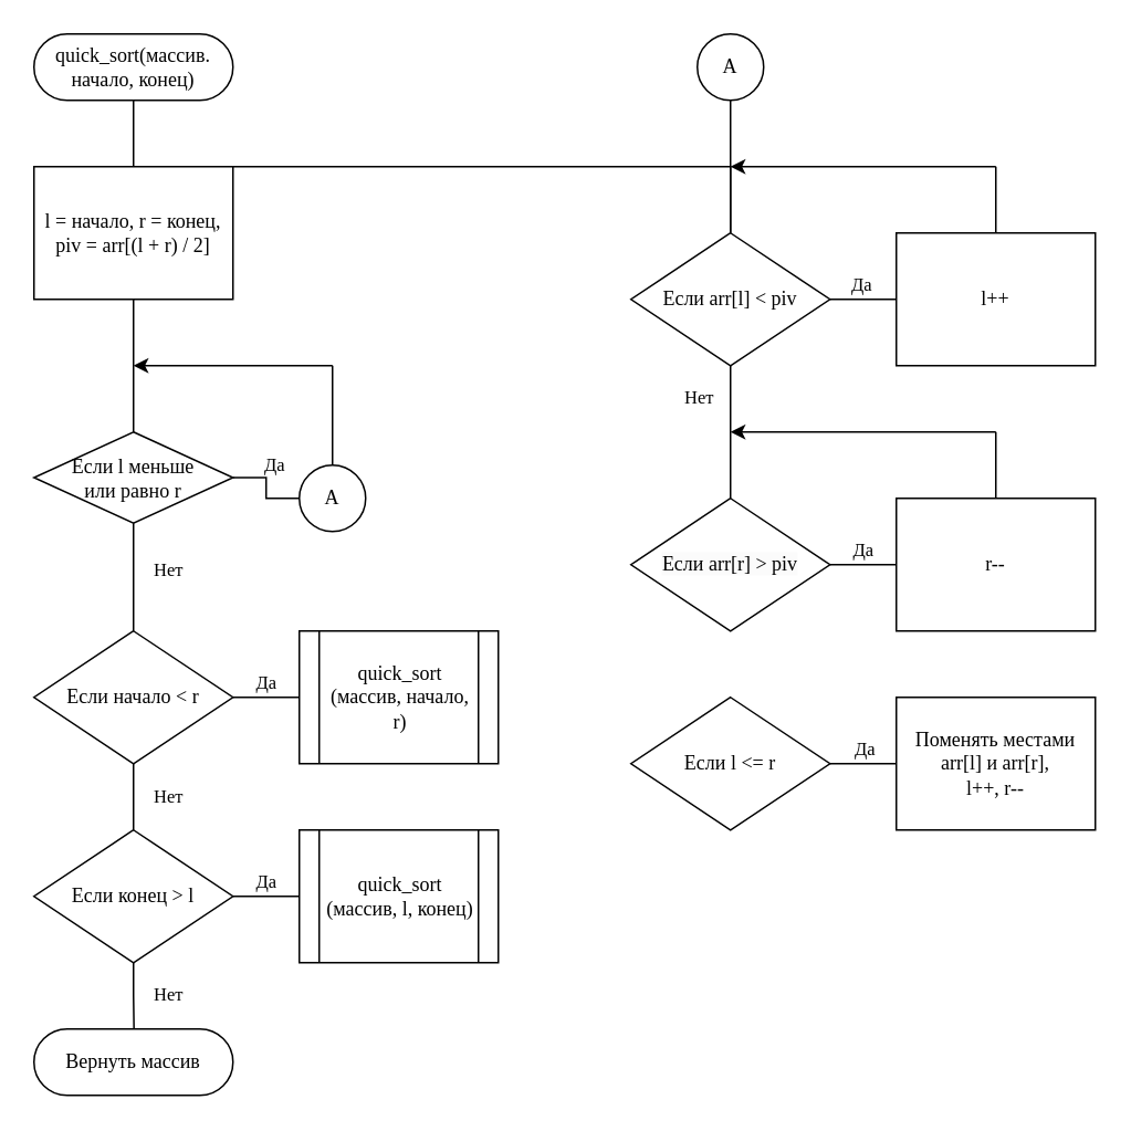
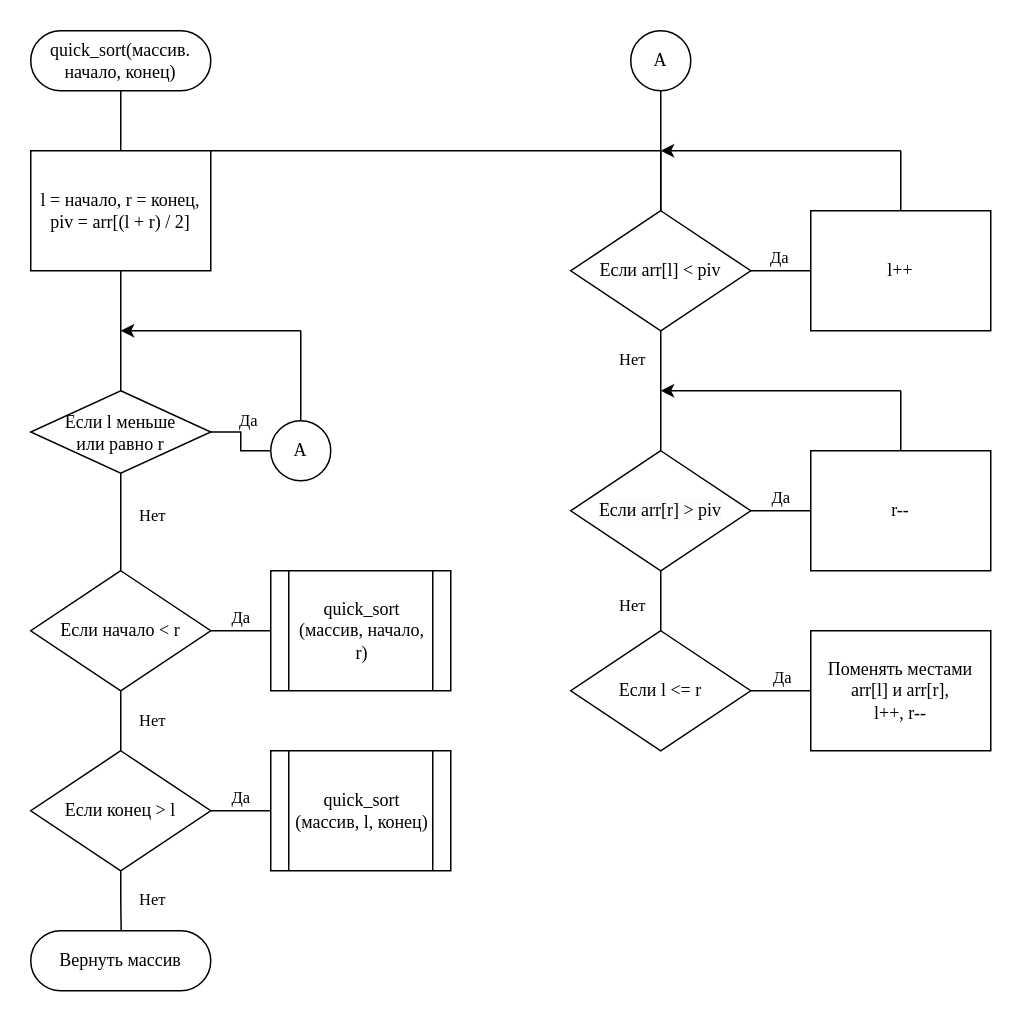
  <mxCell id="0" />
  <mxCell id="1" parent="0" />
  <mxCell id="2" style="edgeStyle=orthogonalEdgeStyle;rounded=0;orthogonalLoop=1;jettySize=auto;html=1;exitX=0.5;exitY=0.5;exitDx=0;exitDy=20;exitPerimeter=0;endArrow=none;endFill=0;fontFamily=Times New Roman;" parent="1" source="3" target="33" edge="1"><mxGeometry relative="1" as="geometry" /></mxCell>
  <mxCell id="3" value="quick_sort(массив. начало, конец)" style="html=1;dashed=0;whiteSpace=wrap;shape=mxgraph.dfd.start;fontFamily=Times New Roman;" parent="1" vertex="1"><mxGeometry y="20" width="120" height="40" as="geometry" x="20" /></mxCell>
  <mxCell id="4" style="edgeStyle=orthogonalEdgeStyle;rounded=0;orthogonalLoop=1;jettySize=auto;html=1;exitX=0.5;exitY=1;exitDx=0;exitDy=0;entryX=0.5;entryY=0;entryDx=0;entryDy=0;endArrow=none;endFill=0;fontFamily=Times New Roman;" parent="1" source="5" target="10" edge="1"><mxGeometry relative="1" as="geometry" /></mxCell>
  <mxCell id="5" value="l = начало, r = конец, piv = arr[(l + r) / 2]" style="rounded=0;whiteSpace=wrap;html=1;fontFamily=Times New Roman;" parent="1" vertex="1"><mxGeometry y="100" width="120" height="80" as="geometry" x="20" /></mxCell>
  <mxCell id="6" style="edgeStyle=orthogonalEdgeStyle;rounded=0;orthogonalLoop=1;jettySize=auto;html=1;exitX=0.5;exitY=1;exitDx=0;exitDy=0;entryX=0.5;entryY=0;entryDx=0;entryDy=0;endArrow=none;endFill=0;fontFamily=Times New Roman;" parent="1" source="10" target="15" edge="1"><mxGeometry relative="1" as="geometry" /></mxCell>
  <mxCell id="7" value="Нет" style="edgeLabel;html=1;align=center;verticalAlign=middle;resizable=0;points=[];fontFamily=Times New Roman;" parent="6" vertex="1" connectable="0"><mxGeometry x="-0.172" y="-1" relative="1" as="geometry"><mxPoint x="21" as="offset" /></mxGeometry></mxCell>
  <mxCell id="8" style="edgeStyle=orthogonalEdgeStyle;rounded=0;orthogonalLoop=1;jettySize=auto;html=1;exitX=1;exitY=0.5;exitDx=0;exitDy=0;endArrow=none;endFill=0;fontFamily=Times New Roman;" parent="1" source="10" target="24" edge="1"><mxGeometry relative="1" as="geometry" /></mxCell>
  <mxCell id="9" value="Да" style="edgeLabel;html=1;align=center;verticalAlign=middle;resizable=0;points=[];fontFamily=Times New Roman;" parent="8" vertex="1" connectable="0"><mxGeometry x="-0.176" relative="1" as="geometry"><mxPoint x="4" y="-10" as="offset" /></mxGeometry></mxCell>
  <mxCell id="10" value="Если l меньше &lt;br&gt;или равно r" style="rhombus;whiteSpace=wrap;html=1;fontFamily=Times New Roman;" parent="1" vertex="1"><mxGeometry x="20" y="260" width="120" height="55" as="geometry" /></mxCell>
  <mxCell id="11" style="edgeStyle=orthogonalEdgeStyle;rounded=0;orthogonalLoop=1;jettySize=auto;html=1;exitX=0.5;exitY=1;exitDx=0;exitDy=0;entryX=0.5;entryY=0;entryDx=0;entryDy=0;endArrow=none;endFill=0;fontFamily=Times New Roman;" parent="1" source="15" target="20" edge="1"><mxGeometry relative="1" as="geometry" /></mxCell>
  <mxCell id="12" value="Нет" style="edgeLabel;html=1;align=center;verticalAlign=middle;resizable=0;points=[];fontFamily=Times New Roman;" parent="11" vertex="1" connectable="0"><mxGeometry x="-0.055" y="-2" relative="1" as="geometry"><mxPoint x="22" as="offset" /></mxGeometry></mxCell>
  <mxCell id="13" style="edgeStyle=orthogonalEdgeStyle;rounded=0;orthogonalLoop=1;jettySize=auto;html=1;exitX=1;exitY=0.5;exitDx=0;exitDy=0;entryX=0;entryY=0.5;entryDx=0;entryDy=0;endArrow=none;endFill=0;fontFamily=Times New Roman;" parent="1" source="15" target="21" edge="1"><mxGeometry relative="1" as="geometry" /></mxCell>
  <mxCell id="14" value="Да" style="edgeLabel;html=1;align=center;verticalAlign=middle;resizable=0;points=[];fontFamily=Times New Roman;" parent="13" vertex="1" connectable="0"><mxGeometry x="0.109" relative="1" as="geometry"><mxPoint x="-3" y="-10" as="offset" /></mxGeometry></mxCell>
  <mxCell id="15" value="Если начало &amp;lt; r" style="rhombus;whiteSpace=wrap;html=1;fontFamily=Times New Roman;" parent="1" vertex="1"><mxGeometry y="380" width="120" height="80" as="geometry" x="20" /></mxCell>
  <mxCell id="16" style="edgeStyle=orthogonalEdgeStyle;rounded=0;orthogonalLoop=1;jettySize=auto;html=1;exitX=0.5;exitY=1;exitDx=0;exitDy=0;endArrow=none;endFill=0;fontFamily=Times New Roman;" parent="1" source="20" edge="1"><mxGeometry relative="1" as="geometry"><mxPoint x="80.286" y="620" as="targetPoint" /></mxGeometry></mxCell>
  <mxCell id="17" value="Нет" style="edgeLabel;html=1;align=center;verticalAlign=middle;resizable=0;points=[];fontFamily=Times New Roman;" parent="16" vertex="1" connectable="0"><mxGeometry x="-0.116" relative="1" as="geometry"><mxPoint x="20" as="offset" /></mxGeometry></mxCell>
  <mxCell id="18" style="edgeStyle=orthogonalEdgeStyle;rounded=0;orthogonalLoop=1;jettySize=auto;html=1;exitX=1;exitY=0.5;exitDx=0;exitDy=0;entryX=0;entryY=0.5;entryDx=0;entryDy=0;endArrow=none;endFill=0;fontFamily=Times New Roman;" parent="1" source="20" target="22" edge="1"><mxGeometry relative="1" as="geometry" /></mxCell>
  <mxCell id="19" value="Да" style="edgeLabel;html=1;align=center;verticalAlign=middle;resizable=0;points=[];fontFamily=Times New Roman;" parent="18" vertex="1" connectable="0"><mxGeometry x="-0.065" y="-2" relative="1" as="geometry"><mxPoint y="-12" as="offset" /></mxGeometry></mxCell>
  <mxCell id="20" value="Если конец &amp;gt; l" style="rhombus;whiteSpace=wrap;html=1;fontFamily=Times New Roman;" parent="1" vertex="1"><mxGeometry y="500" width="120" height="80" as="geometry" x="20" /></mxCell>
  <mxCell id="21" value="quick_sort&lt;br&gt;(массив, начало, r)" style="shape=process;whiteSpace=wrap;html=1;backgroundOutline=1;spacingLeft=2;fontFamily=Times New Roman;" parent="1" vertex="1"><mxGeometry x="180" y="380" width="120" height="80" as="geometry" /></mxCell>
  <mxCell id="22" value="quick_sort&lt;br&gt;(массив, l, конец)" style="shape=process;whiteSpace=wrap;html=1;backgroundOutline=1;spacingLeft=2;fontFamily=Times New Roman;" parent="1" vertex="1"><mxGeometry x="180" y="500" width="120" height="80" as="geometry" /></mxCell>
  <mxCell id="23" value="Вернуть массив" style="html=1;dashed=0;whiteSpace=wrap;shape=mxgraph.dfd.start;fontFamily=Times New Roman;" parent="1" vertex="1"><mxGeometry y="620" width="120" height="40" as="geometry" x="20" /></mxCell>
  <mxCell id="24" value="A" style="ellipse;whiteSpace=wrap;html=1;aspect=fixed;fontFamily=Times New Roman;" parent="1" vertex="1"><mxGeometry x="180" y="280" width="40" height="40" as="geometry" /></mxCell>
  <mxCell id="25" style="edgeStyle=orthogonalEdgeStyle;rounded=0;orthogonalLoop=1;jettySize=auto;html=1;exitX=0.5;exitY=1;exitDx=0;exitDy=0;entryX=0.5;entryY=0;entryDx=0;entryDy=0;endArrow=none;endFill=0;fontFamily=Times New Roman;" parent="1" source="26" target="33" edge="1"><mxGeometry relative="1" as="geometry" /></mxCell>
  <mxCell id="26" value="A" style="ellipse;whiteSpace=wrap;html=1;aspect=fixed;fontFamily=Times New Roman;" parent="1" vertex="1"><mxGeometry x="420" y="20" width="40" height="40" as="geometry" /></mxCell>
  <mxCell id="27" value="" style="endArrow=none;html=1;rounded=0;fontFamily=Times New Roman;" parent="1" edge="1"><mxGeometry width="50" height="50" relative="1" as="geometry"><mxPoint x="200" y="280" as="sourcePoint" /><mxPoint x="200" y="220" as="targetPoint" /></mxGeometry></mxCell>
  <mxCell id="28" value="" style="endArrow=classic;html=1;rounded=0;fontFamily=Times New Roman;" parent="1" edge="1"><mxGeometry width="50" height="50" relative="1" as="geometry"><mxPoint x="200" y="220" as="sourcePoint" /><mxPoint x="80" y="220" as="targetPoint" /></mxGeometry></mxCell>
  <mxCell id="29" style="edgeStyle=orthogonalEdgeStyle;rounded=0;orthogonalLoop=1;jettySize=auto;html=1;exitX=0.5;exitY=1;exitDx=0;exitDy=0;entryX=0.5;entryY=0;entryDx=0;entryDy=0;endArrow=none;endFill=0;fontFamily=Times New Roman;" parent="1" source="33" target="39" edge="1"><mxGeometry relative="1" as="geometry"><Array as="points"><mxPoint x="440" y="240" /><mxPoint x="440" y="240" /></Array></mxGeometry></mxCell>
  <mxCell id="30" value="Нет" style="edgeLabel;html=1;align=center;verticalAlign=middle;resizable=0;points=[];fontFamily=Times New Roman;" parent="29" vertex="1" connectable="0"><mxGeometry x="-0.548" y="-1" relative="1" as="geometry"><mxPoint x="-19" as="offset" /></mxGeometry></mxCell>
  <mxCell id="31" style="edgeStyle=orthogonalEdgeStyle;rounded=0;orthogonalLoop=1;jettySize=auto;html=1;exitX=1;exitY=0.5;exitDx=0;exitDy=0;entryX=0;entryY=0.5;entryDx=0;entryDy=0;endArrow=none;endFill=0;fontFamily=Times New Roman;" parent="1" source="33" target="34" edge="1"><mxGeometry relative="1" as="geometry" /></mxCell>
  <mxCell id="32" value="Да" style="edgeLabel;html=1;align=center;verticalAlign=middle;resizable=0;points=[];fontFamily=Times New Roman;" parent="31" vertex="1" connectable="0"><mxGeometry x="-0.1" relative="1" as="geometry"><mxPoint y="-10" as="offset" /></mxGeometry></mxCell>
  <mxCell id="33" value="Если arr[l] &amp;lt; piv" style="rhombus;whiteSpace=wrap;html=1;fontFamily=Times New Roman;" parent="1" vertex="1"><mxGeometry x="380" y="140" width="120" height="80" as="geometry" /></mxCell>
  <mxCell id="34" value="l++" style="rounded=0;whiteSpace=wrap;html=1;fontFamily=Times New Roman;" parent="1" vertex="1"><mxGeometry x="540" y="140" width="120" height="80" as="geometry" /></mxCell>
+ <mxCell id="35" style="edgeStyle=orthogonalEdgeStyle;rounded=0;orthogonalLoop=1;jettySize=auto;html=1;exitX=0.5;exitY=1;exitDx=0;exitDy=0;endArrow=none;endFill=0;fontFamily=Times New Roman;" parent="1" source="39" target="43" edge="1"><mxGeometry relative="1" as="geometry" /></mxCell>
+ <mxCell id="36" value="Нет" style="edgeLabel;html=1;align=center;verticalAlign=middle;resizable=0;points=[];fontFamily=Times New Roman;" parent="35" vertex="1" connectable="0"><mxGeometry x="0.083" y="2" relative="1" as="geometry"><mxPoint x="-22" as="offset" /></mxGeometry></mxCell>
  <mxCell id="37" style="edgeStyle=orthogonalEdgeStyle;rounded=0;orthogonalLoop=1;jettySize=auto;html=1;exitX=1;exitY=0.5;exitDx=0;exitDy=0;entryX=0;entryY=0.5;entryDx=0;entryDy=0;endArrow=none;endFill=0;fontFamily=Times New Roman;" parent="1" source="39" target="40" edge="1"><mxGeometry relative="1" as="geometry" /></mxCell>
  <mxCell id="38" value="Да" style="edgeLabel;html=1;align=center;verticalAlign=middle;resizable=0;points=[];fontFamily=Times New Roman;" parent="37" vertex="1" connectable="0"><mxGeometry x="-0.064" relative="1" as="geometry"><mxPoint y="-10" as="offset" /></mxGeometry></mxCell>
  <mxCell id="39" value="&lt;span style=&quot;color: rgb(0, 0, 0); font-size: 12px; font-style: normal; font-variant-ligatures: normal; font-variant-caps: normal; font-weight: 400; letter-spacing: normal; orphans: 2; text-align: center; text-indent: 0px; text-transform: none; widows: 2; word-spacing: 0px; -webkit-text-stroke-width: 0px; white-space: normal; background-color: rgb(251, 251, 251); text-decoration-thickness: initial; text-decoration-style: initial; text-decoration-color: initial; float: none; display: inline !important;&quot;&gt;Если arr[r] &amp;gt; piv&lt;/span&gt;" style="rhombus;whiteSpace=wrap;html=1;fontFamily=Times New Roman;" parent="1" vertex="1"><mxGeometry x="380" y="300" width="120" height="80" as="geometry" /></mxCell>
  <mxCell id="40" value="r--" style="rounded=0;whiteSpace=wrap;html=1;fontFamily=Times New Roman;" parent="1" vertex="1"><mxGeometry x="540" y="300" width="120" height="80" as="geometry" /></mxCell>
  <mxCell id="41" style="edgeStyle=orthogonalEdgeStyle;rounded=0;orthogonalLoop=1;jettySize=auto;html=1;exitX=1;exitY=0.5;exitDx=0;exitDy=0;entryX=0;entryY=0.5;entryDx=0;entryDy=0;endArrow=none;endFill=0;fontFamily=Times New Roman;" parent="1" source="43" target="44" edge="1"><mxGeometry relative="1" as="geometry" /></mxCell>
  <mxCell id="42" value="Да" style="edgeLabel;html=1;align=center;verticalAlign=middle;resizable=0;points=[];fontFamily=Times New Roman;" parent="41" vertex="1" connectable="0"><mxGeometry x="0.3" relative="1" as="geometry"><mxPoint x="-6" y="-10" as="offset" /></mxGeometry></mxCell>
  <mxCell id="43" value="Если l &amp;lt;= r" style="rhombus;whiteSpace=wrap;html=1;fontFamily=Times New Roman;" parent="1" vertex="1"><mxGeometry x="380" y="420" width="120" height="80" as="geometry" /></mxCell>
  <mxCell id="44" value="Поменять местами arr[l] и arr[r],&lt;br&gt;l++, r--" style="rounded=0;whiteSpace=wrap;html=1;fontFamily=Times New Roman;" parent="1" vertex="1"><mxGeometry x="540" y="420" width="120" height="80" as="geometry" /></mxCell>
  <mxCell id="45" value="" style="endArrow=none;html=1;rounded=0;fontFamily=Times New Roman;" parent="1" source="40" edge="1"><mxGeometry width="50" height="50" relative="1" as="geometry"><mxPoint x="600" y="279.289" as="sourcePoint" /><mxPoint x="600" y="260" as="targetPoint" /></mxGeometry></mxCell>
  <mxCell id="46" value="" style="endArrow=classic;html=1;rounded=0;fontFamily=Times New Roman;" parent="1" edge="1"><mxGeometry width="50" height="50" relative="1" as="geometry"><mxPoint x="600" y="260" as="sourcePoint" /><mxPoint x="440" y="260" as="targetPoint" /></mxGeometry></mxCell>
  <mxCell id="47" value="" style="endArrow=none;html=1;rounded=0;fontFamily=Times New Roman;" parent="1" edge="1"><mxGeometry width="50" height="50" relative="1" as="geometry"><mxPoint x="600" y="140" as="sourcePoint" /><mxPoint x="600" y="100" as="targetPoint" /></mxGeometry></mxCell>
  <mxCell id="48" value="" style="endArrow=classic;html=1;rounded=0;fontFamily=Times New Roman;" parent="1" edge="1"><mxGeometry width="50" height="50" relative="1" as="geometry"><mxPoint x="600" y="100" as="sourcePoint" /><mxPoint x="440" y="100" as="targetPoint" /></mxGeometry></mxCell>
